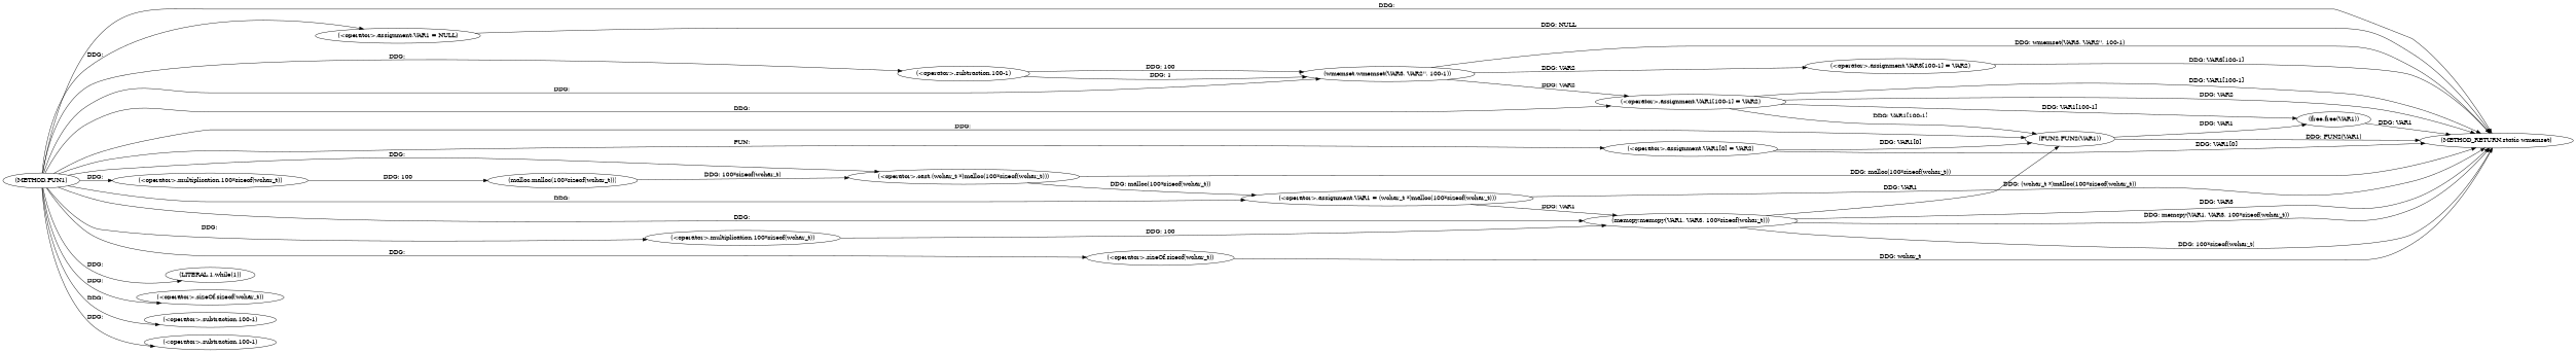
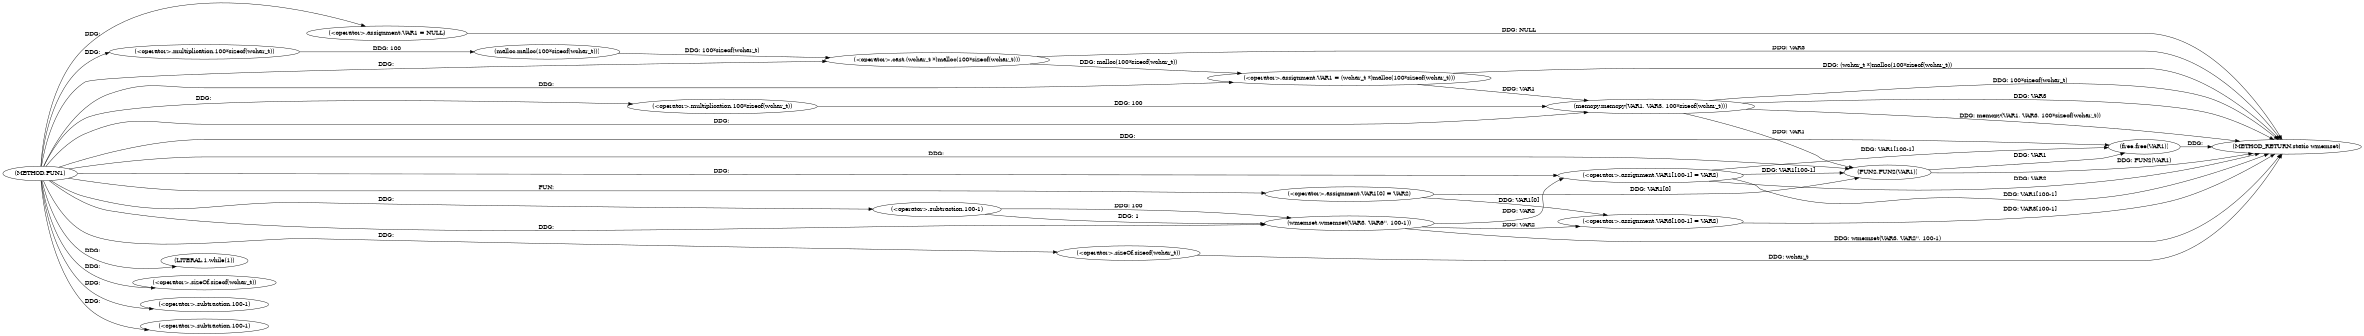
  digraph {
    rankdir=LR
    n1 [label="(METHOD,FUN1)"]
    n2 [label="(<operator>.assignment,VAR1 = NULL)"]
    n3 [label="(LITERAL,1,while(1))"]
    n4 [label="(<operator>.assignment,VAR1 = (wchar_t *)malloc(100*sizeof(wchar_t)))"]
    n5 [label="(<operator>.multiplication,100*sizeof(wchar_t))"]
    n6 [label="(<operator>.sizeOf,sizeof(wchar_t))"]
    n7 [label="(<operator>.assignment,VAR1[0] = VAR2)"]
-   n8 [label="(wmemset,wmemset(VAR3, VAR2'', 100-1))"]
+   n8 [label="(wmemset,wmemset(VAR3, VAR6'', 100-1))"]
    n9 [label="(<operator>.subtraction,100-1)"]
    n10 [label="(<operator>.subtraction,100-1)"]
    n11 [label="(memcpy,memcpy(VAR1, VAR3, 100*sizeof(wchar_t)))"]
    n12 [label="(<operator>.multiplication,100*sizeof(wchar_t))"]
    n13 [label="(<operator>.sizeOf,sizeof(wchar_t))"]
    n14 [label="(<operator>.assignment,VAR1[100-1] = VAR2)"]
    n15 [label="(<operator>.subtraction,100-1)"]
    n16 [label="(FUN2,FUN2(VAR1))"]
    n17 [label="(free,free(VAR1))"]
    n18 [label="(<operator>.cast,(wchar_t *)malloc(100*sizeof(wchar_t)))"]
    n19 [label="(METHOD_RETURN,static wmemset)"]
    n20 [label="(malloc,malloc(100*sizeof(wchar_t)))"]
    n21 [label="(<operator>.assignment,VAR3[100-1] = VAR2)"]
    n1 -> n2 [label="DDG: "]
    n1 -> n3 [label="DDG: "]
    n1 -> n4 [label="DDG: "]
    n1 -> n5 [label="DDG: "]
    n1 -> n6 [label="DDG: "]
    n1 -> n7 [label="FUN: "]
    n1 -> n8 [label="DDG: "]
    n1 -> n9 [label="DDG: "]
    n1 -> n10 [label="DDG: "]
    n1 -> n11 [label="DDG: "]
    n1 -> n12 [label="DDG: "]
    n1 -> n13 [label="DDG: "]
    n1 -> n14 [label="DDG: "]
    n1 -> n15 [label="DDG: "]
    n1 -> n16 [label="DDG: "]
-   n1 -> n19 [label="DDG: "]
+   n1 -> n17 [label="DDG: "]
    n1 -> n18 [label="DDG: "]
    n2 -> n19 [label="DDG: NULL"]
    n4 -> n11 [label="DDG: VAR1"]
    n4 -> n19 [label="DDG: (wchar_t *)malloc(100*sizeof(wchar_t))"]
    n5 -> n20 [label="DDG: 100"]
    n7 -> n16 [label="DDG: VAR1[0]"]
-   n7 -> n19 [label="DDG: VAR1[0]"]
+   n7 -> n21 [label="DDG: VAR1[0]"]
    n8 -> n14 [label="DDG: VAR2"]
    n8 -> n19 [label="DDG: wmemset(VAR3, VAR2'', 100-1)"]
    n8 -> n21 [label="DDG: VAR2"]
    n9 -> n8 [label="DDG: 100"]
    n9 -> n8 [label="DDG: 1"]
    n11 -> n16 [label="DDG: VAR1"]
    n11 -> n19 [label="DDG: 100*sizeof(wchar_t)"]
    n11 -> n19 [label="DDG: VAR3"]
    n11 -> n19 [label="DDG: memcpy(VAR1, VAR3, 100*sizeof(wchar_t))"]
    n12 -> n11 [label="DDG: 100"]
    n13 -> n19 [label="DDG: wchar_t"]
    n14 -> n16 [label="DDG: VAR1[100-1]"]
    n14 -> n17 [label="DDG: VAR1[100-1]"]
    n14 -> n19 [label="DDG: VAR2"]
    n14 -> n19 [label="DDG: VAR1[100-1]"]
    n16 -> n17 [label="DDG: VAR1"]
    n16 -> n19 [label="DDG: FUN2(VAR1)"]
-   n17 -> n19 [label="DDG: VAR1"]
+   n17 -> n19 [label="DDG: "]
    n18 -> n4 [label="DDG: malloc(100*sizeof(wchar_t))"]
-   n18 -> n19 [label="DDG: malloc(100*sizeof(wchar_t))"]
+   n18 -> n19 [label="DDG: VAR3"]
    n20 -> n18 [label="DDG: 100*sizeof(wchar_t)"]
    n21 -> n19 [label="DDG: VAR3[100-1]"]
  }
